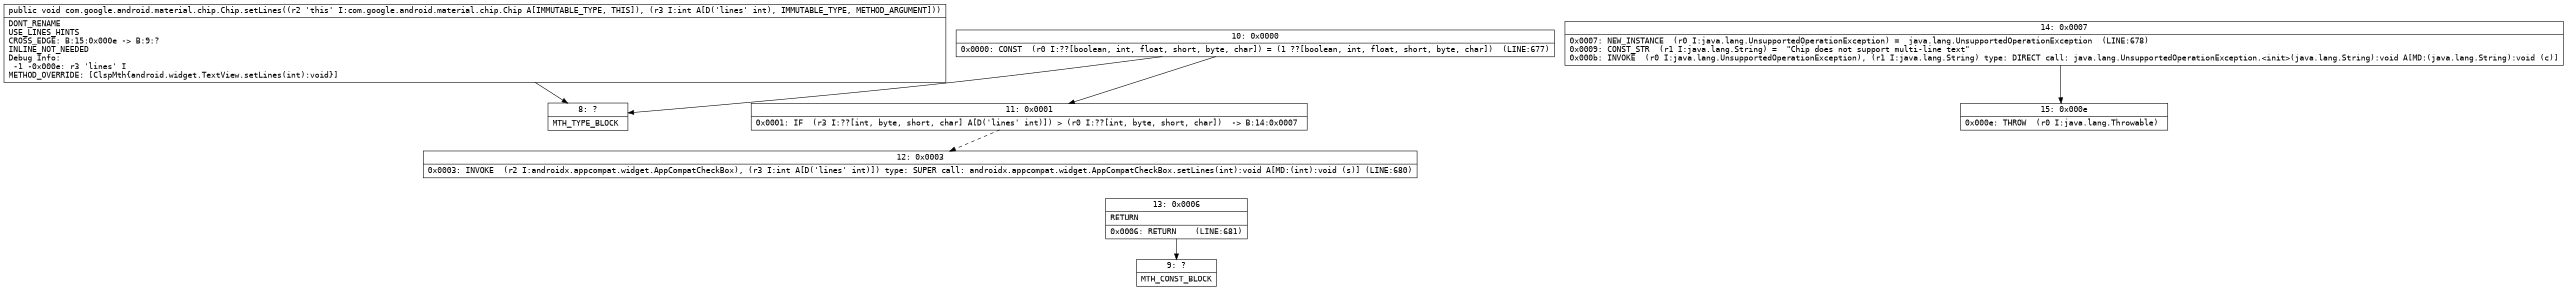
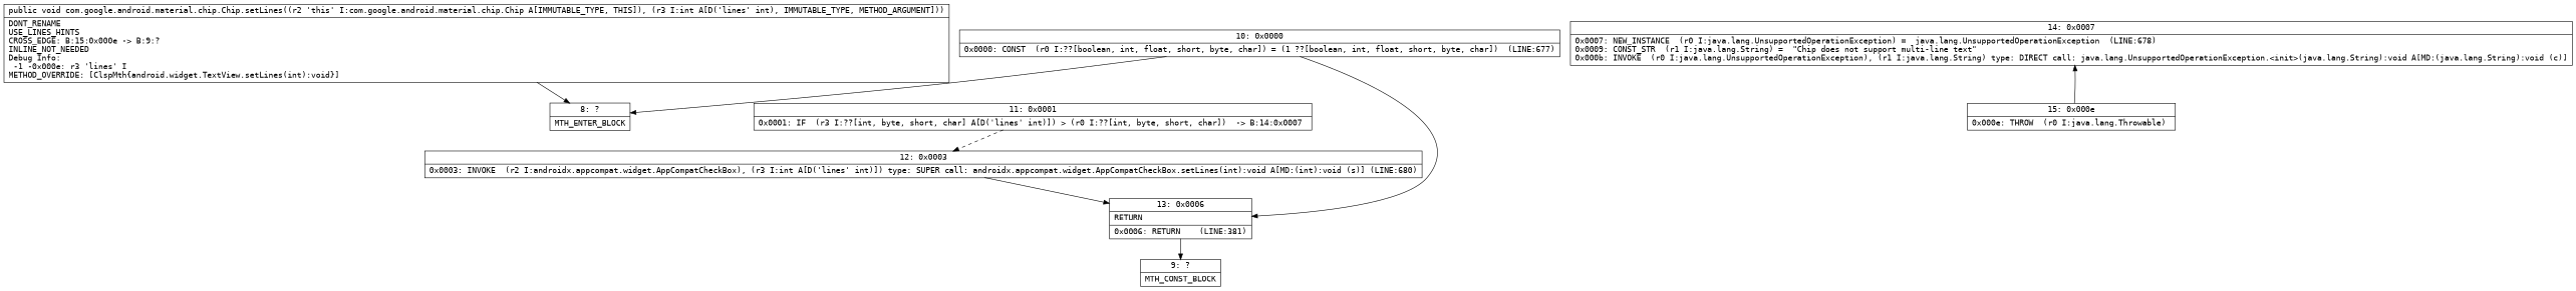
  digraph {
    fontname="DejaVu Sans Mono"
    node [fontname="DejaVu Sans Mono" shape=record]
    edge [fontname="DejaVu Sans Mono"]
-   n1 [label="{8\:\ ?|MTH_TYPE_BLOCK\l}"]
+   n1 [label="{8\:\ ?|MTH_ENTER_BLOCK\l}"]
    n2 [label="{10\:\ 0x0000|0x0000: CONST  (r0 I:??[boolean, int, float, short, byte, char]) = (1 ??[boolean, int, float, short, byte, char])  (LINE:677)\l}"]
    n3 [label="{11\:\ 0x0001|0x0001: IF  (r3 I:??[int, byte, short, char] A[D('lines' int)]) \> (r0 I:??[int, byte, short, char])  \-\> B:14:0x0007 \l}"]
    n4 [label="{12\:\ 0x0003|0x0003: INVOKE  (r2 I:androidx.appcompat.widget.AppCompatCheckBox), (r3 I:int A[D('lines' int)]) type: SUPER call: androidx.appcompat.widget.AppCompatCheckBox.setLines(int):void A[MD:(int):void (s)] (LINE:680)\l}"]
-   n5 [label="{13\:\ 0x0006|RETURN\l|0x0006: RETURN    (LINE:681)\l}"]
+   n5 [label="{13\:\ 0x0006|RETURN\l|0x0006: RETURN    (LINE:381)\l}"]
    n6 [label="{14\:\ 0x0007|0x0007: NEW_INSTANCE  (r0 I:java.lang.UnsupportedOperationException) =  java.lang.UnsupportedOperationException  (LINE:678)\l0x0009: CONST_STR  (r1 I:java.lang.String) =  \"Chip does not support multi\-line text\" \l0x000b: INVOKE  (r0 I:java.lang.UnsupportedOperationException), (r1 I:java.lang.String) type: DIRECT call: java.lang.UnsupportedOperationException.\<init\>(java.lang.String):void A[MD:(java.lang.String):void (c)]\l}"]
    n7 [label="{15\:\ 0x000e|0x000e: THROW  (r0 I:java.lang.Throwable) \l}"]
    n8 [label="{9\:\ ?|MTH_CONST_BLOCK\l}"]
    n9 [label="{public void com.google.android.material.chip.Chip.setLines((r2 'this' I:com.google.android.material.chip.Chip A[IMMUTABLE_TYPE, THIS]), (r3 I:int A[D('lines' int), IMMUTABLE_TYPE, METHOD_ARGUMENT]))  | DONT_RENAME\lUSE_LINES_HINTS\lCROSS_EDGE: B:15:0x000e \-\> B:9:?\lINLINE_NOT_NEEDED\lDebug Info:\l  \-1 \-0x000e: r3 'lines' I\lMETHOD_OVERRIDE: [ClspMth\{android.widget.TextView.setLines(int):void\}]\l}"]
    n2 -> n1
-   n2 -> n3
+   n2 -> n5
    n3 -> n4 [style=dashed]
+   n4 -> n5
    n5 -> n8
-   n6 -> n7
+   n7 -> n6
    n9 -> n1
  }
